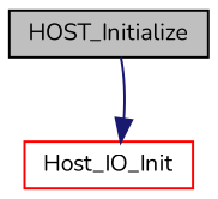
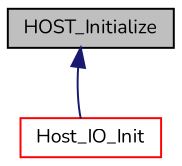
  digraph {
    rankdir=TB
    fontname=Nunito
    node [fontname=Nunito fontsize=10 shape=record style=filled]
    n1 [color=black fillcolor=grey75 fontcolor=black height=0.2 label=HOST_Initialize width=0.4]
    n2 [color=red fillcolor=white height=0.2 label=Host_IO_Init width=0.4]
-   n2 -> n1 [color=midnightblue dir=back fontname=Nunito fontsize=10 labelfontname=Helvetica labelfontsize=10 style=solid]
+   n1 -> n2 [color=midnightblue dir=back fontname=Nunito fontsize=10 labelfontname=Helvetica labelfontsize=10 style=solid]
  }
